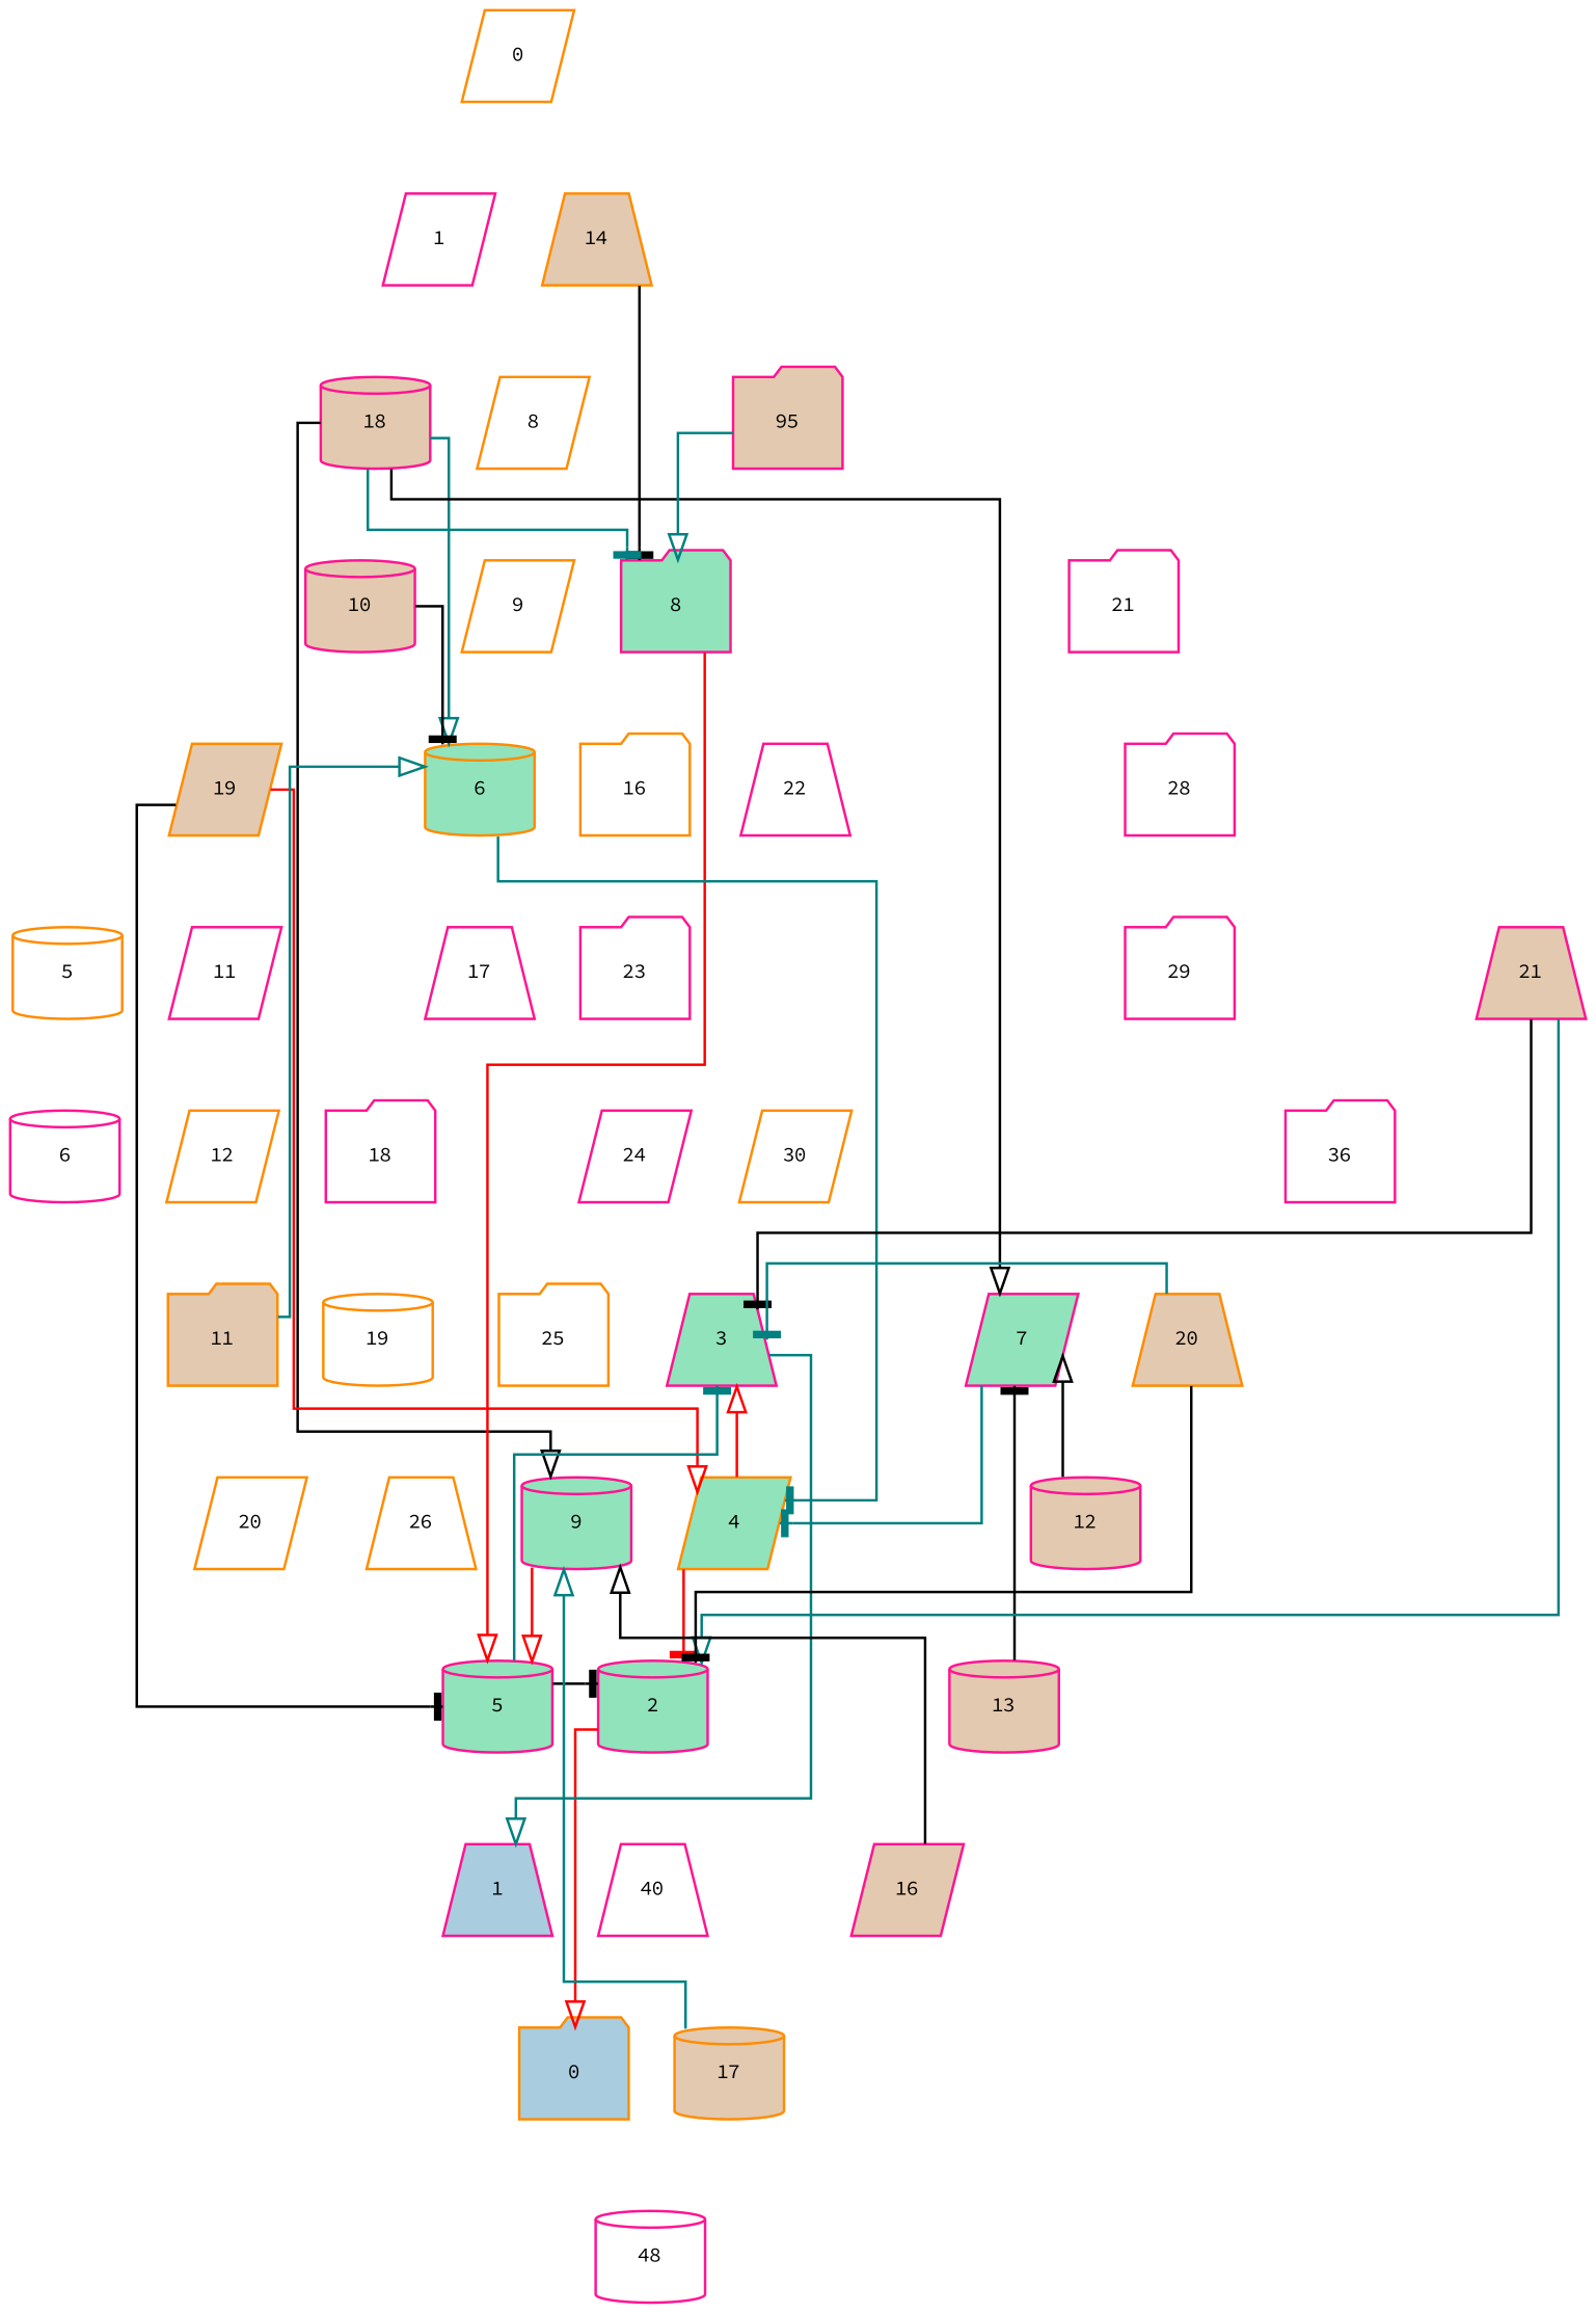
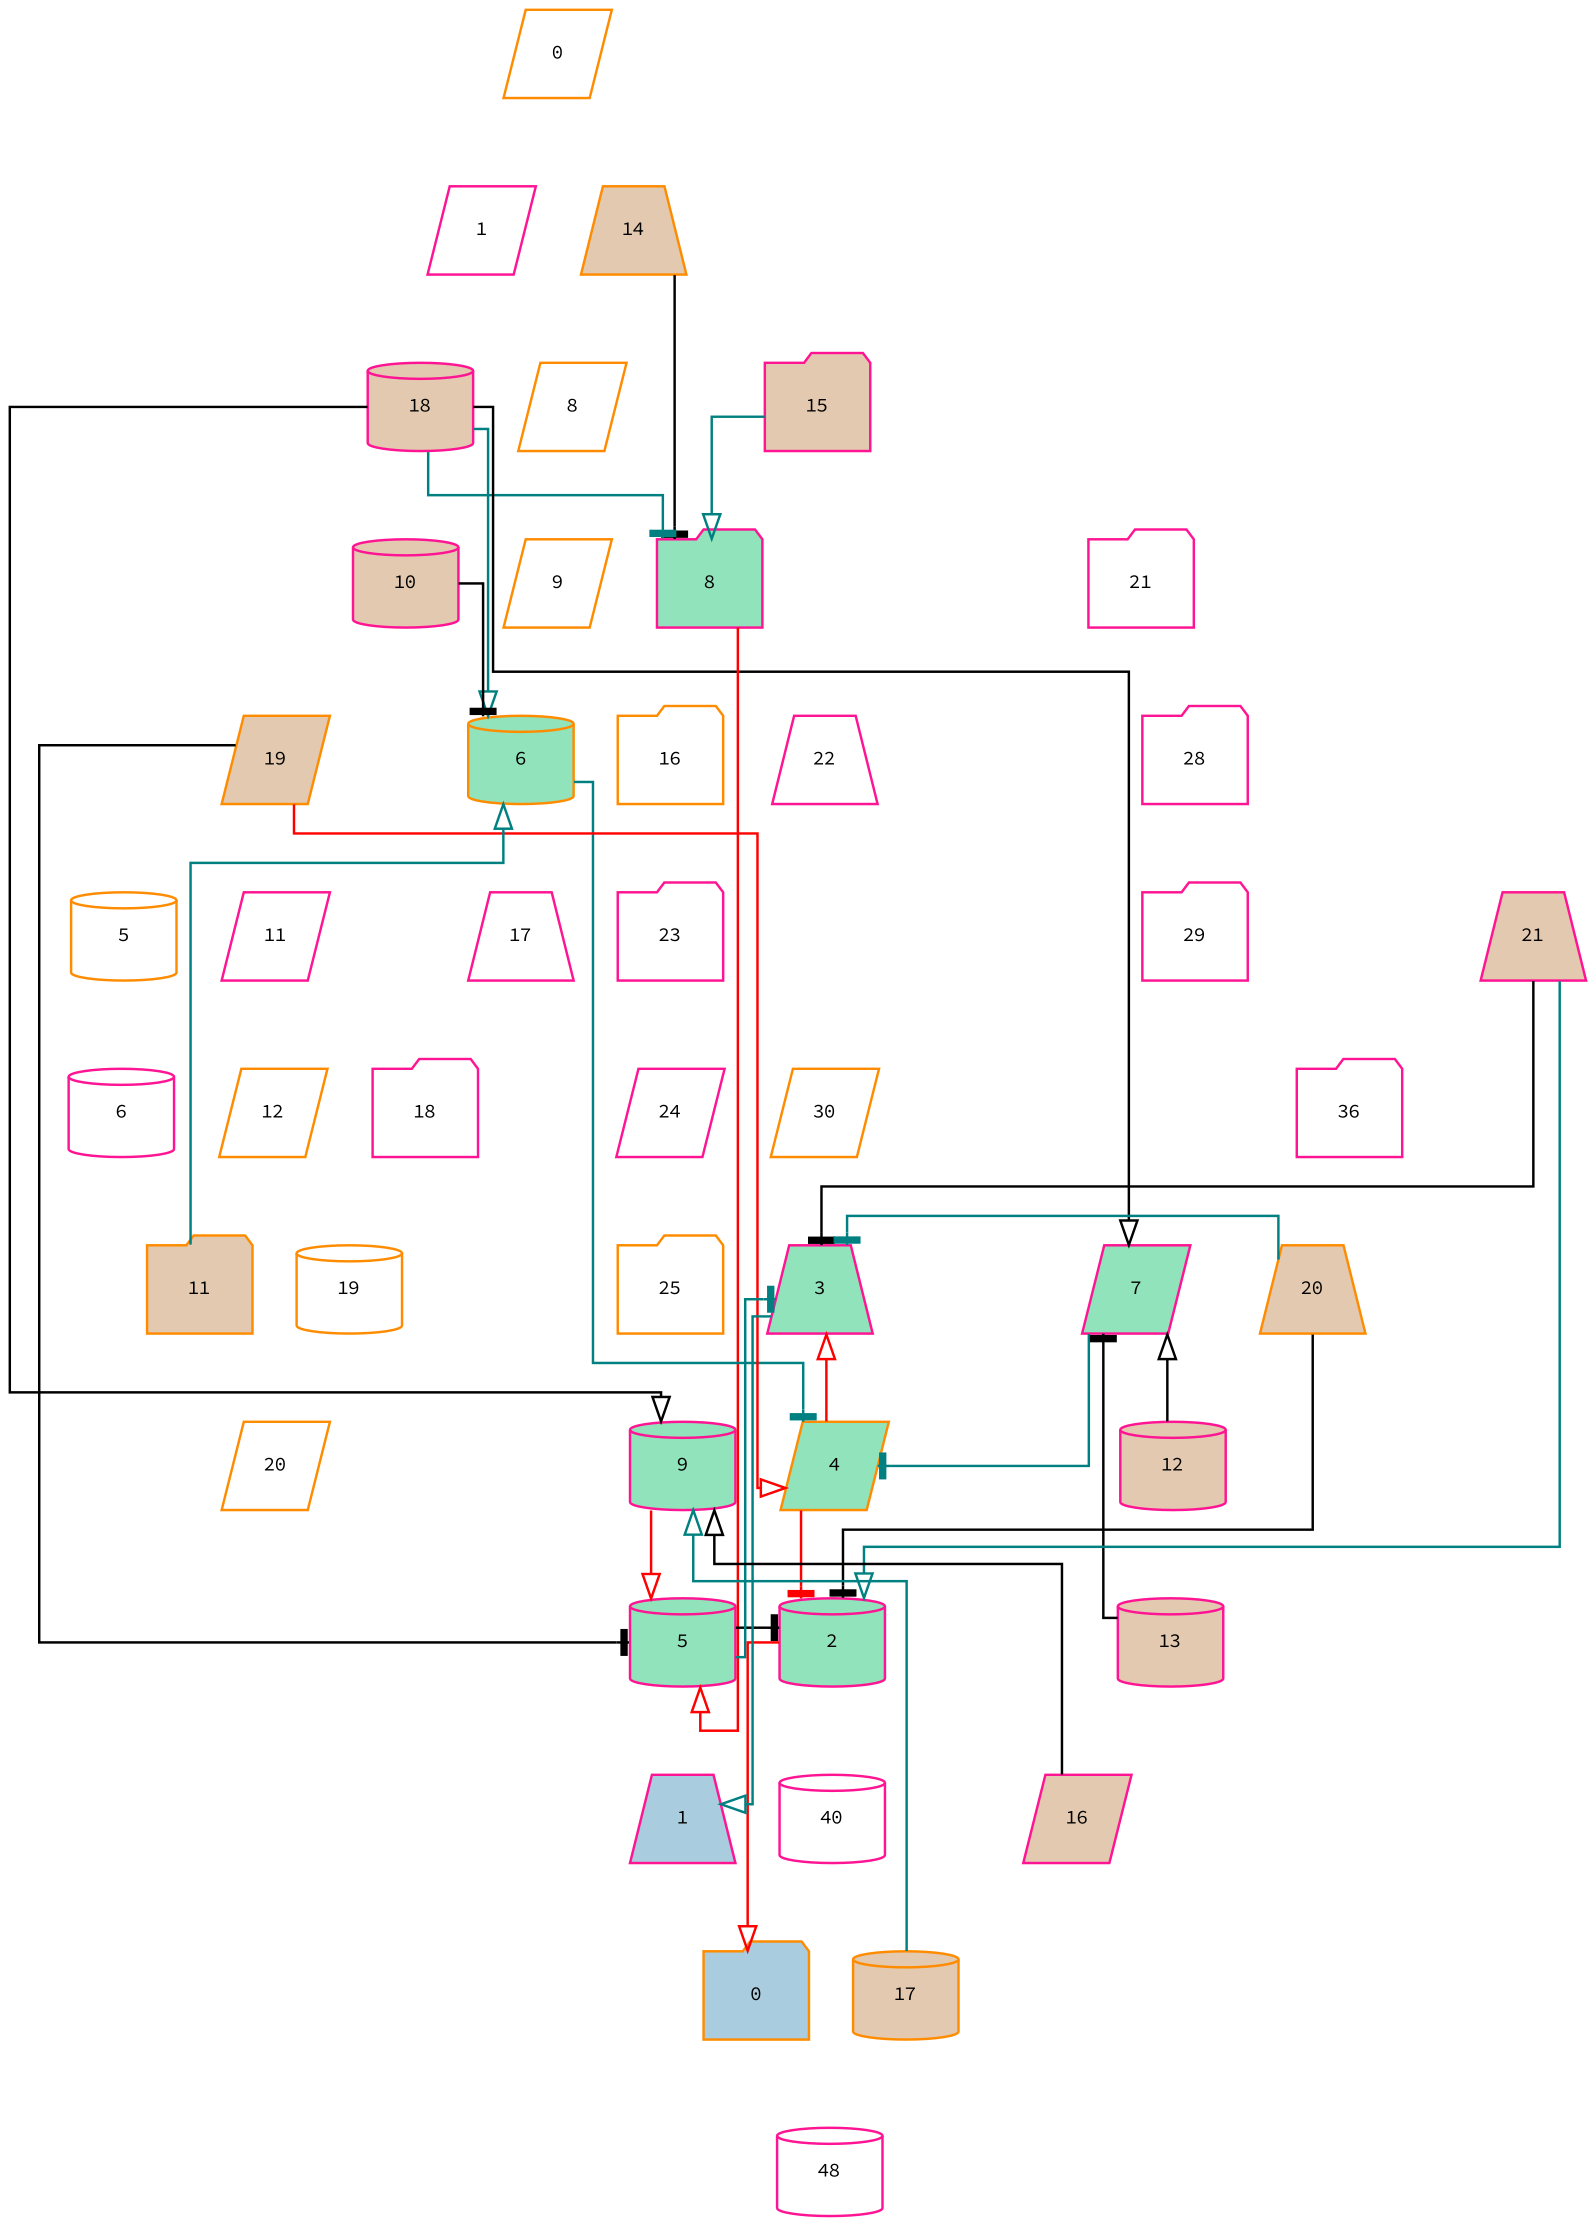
  digraph {
    fontname="Source Code Pro"
    rank=same
    rankdir=TB
    splines=ortho
    node [color=deeppink fillcolor="#ffffff" fixedsize=true fontname="Source Code Pro" fontsize=8 shape=cylinder style=filled]
    edge [constraint=true fontname="Source Code Pro" style=invis]
    n1 [color=darkorange label=0 shape=parallelogram width=0.6]
    n2 [label=1 shape=parallelogram width=0.6]
    n3 [color=darkorange fillcolor="#e3c9af" label=14 shape=trapezium width=0.6]
    n4 [fillcolor="#e3c9af" label=18 width=0.6]
    n5 [color=darkorange label=8 shape=parallelogram width=0.6]
    n6 [fillcolor="#91e3bb" label=8 shape=folder width=0.6]
-   n7 [fillcolor="#e3c9af" label=95 shape=folder width=0.6]
+   n7 [fillcolor="#e3c9af" label=15 shape=folder width=0.6]
    n8 [fillcolor="#e3c9af" label=10 width=0.6]
    n9 [color=darkorange label=9 shape=parallelogram width=0.6]
    n10 [color=darkorange fillcolor="#91e3bb" label=6 width=0.6]
    n11 [fillcolor="#91e3bb" label=9 width=0.6]
    n12 [fillcolor="#91e3bb" label=7 shape=parallelogram width=0.6]
    n13 [color=darkorange fillcolor="#e3c9af" label=19 shape=parallelogram width=0.6]
    n14 [color=darkorange label=16 shape=folder width=0.6]
    n15 [label=11 shape=parallelogram width=0.6]
    n16 [color=darkorange fillcolor="#91e3bb" label=4 shape=parallelogram width=0.6]
    n17 [label=17 shape=trapezium width=0.6]
    n18 [fillcolor="#91e3bb" label=5 width=0.6]
    n19 [label=22 shape=trapezium width=0.6]
    n20 [fillcolor="#91e3bb" label=2 width=0.6]
    n21 [fillcolor="#e3c9af" label=12 width=0.6]
    n22 [color=darkorange label=5 width=0.6]
    n23 [label=6 width=0.6]
    n24 [color=darkorange label=12 shape=parallelogram width=0.6]
    n25 [label=18 shape=folder width=0.6]
    n26 [fillcolor="#91e3bb" label=3 shape=trapezium width=0.6]
    n27 [fillcolor="#a9ccde" label=1 shape=trapezium width=0.6]
-   n28 [label=40 shape=trapezium width=0.6]
+   n28 [label=40 width=0.6]
    n29 [fillcolor="#e3c9af" label=13 width=0.6]
    n30 [color=darkorange fillcolor="#e3c9af" label=11 shape=folder width=0.6]
    n31 [color=darkorange label=19 width=0.6]
    n32 [color=darkorange label=20 shape=parallelogram width=0.6]
    n33 [label=21 shape=folder width=0.6]
    n34 [label=23 shape=folder width=0.6]
    n35 [label=24 shape=parallelogram width=0.6]
    n36 [color=darkorange label=25 shape=folder width=0.6]
-   n37 [color=darkorange label=26 shape=trapezium width=0.6]
    n38 [label=28 shape=folder width=0.6]
    n39 [label=29 shape=folder width=0.6]
    n40 [color=darkorange label=30 shape=parallelogram width=0.6]
    n41 [fillcolor="#e3c9af" label=21 shape=trapezium width=0.6]
    n42 [label=36 shape=folder width=0.6]
    n43 [color=darkorange fillcolor="#a9ccde" label=0 shape=folder width=0.6]
    n44 [color=darkorange fillcolor="#e3c9af" label=20 shape=trapezium width=0.6]
    n45 [fillcolor="#e3c9af" label=16 shape=parallelogram width=0.6]
    n46 [color=darkorange fillcolor="#e3c9af" label=17 width=0.6]
    n47 [label=48 width=0.6]
    n1 -> n2
    n1 -> n3
    n2 -> n4
    n2 -> n5
    n3 -> n5
    n3 -> n6 [arrowhead=tee color=black constraint=false style=vis]
    n3 -> n7
    n4 -> n6 [arrowhead=tee color=teal constraint=false style=vis]
    n4 -> n8
    n4 -> n9
    n4 -> n10 [arrowhead=onormal color=teal constraint=false style=vis]
    n4 -> n11 [arrowhead=onormal color=black constraint=false style=vis]
    n4 -> n12 [arrowhead=onormal color=black constraint=false style=vis]
    n5 -> n6
    n5 -> n9
    n6 -> n14
    n6 -> n18 [arrowhead=onormal color=red constraint=false style=vis]
    n6 -> n19
    n7 -> n6 [arrowhead=onormal color=teal constraint=false style=vis]
    n7 -> n6
    n7 -> n33
    n8 -> n10 [arrowhead=tee color=black constraint=false style=vis]
    n8 -> n10
    n8 -> n13
    n9 -> n10
    n9 -> n14
    n10 -> n15
    n10 -> n16 [arrowhead=tee color=teal constraint=false style=vis]
    n10 -> n17
    n11 -> n18 [arrowhead=onormal color=red constraint=false style=vis]
    n11 -> n18
    n11 -> n20
    n12 -> n16 [arrowhead=tee color=teal constraint=false style=vis]
    n12 -> n16
    n12 -> n21
    n13 -> n15
    n13 -> n16 [arrowhead=onormal color=red constraint=false style=vis]
    n13 -> n18 [arrowhead=tee color=black constraint=false style=vis]
    n13 -> n22
    n14 -> n17
    n14 -> n34
    n15 -> n24
    n15 -> n25
    n16 -> n20 [arrowhead=tee color=red constraint=false style=vis]
    n16 -> n20
    n16 -> n26 [arrowhead=onormal color=red constraint=false style=vis]
    n16 -> n29
    n17 -> n25
    n17 -> n35
    n18 -> n20 [arrowhead=tee color=black constraint=false style=vis]
    n18 -> n26 [arrowhead=tee color=teal constraint=false style=vis]
    n18 -> n27
    n18 -> n28
    n19 -> n34
    n19 -> n39
    n20 -> n28
    n20 -> n43 [arrowhead=onormal color=red constraint=false style=vis]
    n20 -> n45
    n21 -> n12 [arrowhead=onormal color=black constraint=false style=vis]
    n21 -> n29
    n22 -> n23
    n22 -> n24
    n23 -> n30
    n24 -> n30
    n24 -> n31
    n25 -> n31
    n25 -> n36
    n26 -> n11
    n26 -> n16
    n26 -> n27 [arrowhead=onormal color=teal constraint=false style=vis]
    n27 -> n43
    n28 -> n43
    n28 -> n46
    n29 -> n12 [arrowhead=tee color=black constraint=false style=vis]
    n29 -> n45
    n30 -> n10 [arrowhead=onormal color=teal constraint=false style=vis]
    n30 -> n32
    n31 -> n32
-   n31 -> n37
    n33 -> n19
    n33 -> n38
    n34 -> n35
    n34 -> n40
    n35 -> n26
    n35 -> n36
    n36 -> n11
-   n36 -> n37
-   n37 -> n18
    n38 -> n39
    n38 -> n41
    n39 -> n40
    n39 -> n42
    n40 -> n12
    n40 -> n26
    n41 -> n20 [arrowhead=onormal color=teal constraint=false style=vis]
    n41 -> n26 [arrowhead=tee color=black constraint=false style=vis]
    n41 -> n42
    n42 -> n12
    n42 -> n44
    n43 -> n47
    n44 -> n20 [arrowhead=tee color=black constraint=false style=vis]
    n44 -> n21
    n44 -> n26 [arrowhead=tee color=teal constraint=false style=vis]
    n45 -> n11 [arrowhead=onormal color=black constraint=false style=vis]
    n45 -> n46
    n46 -> n11 [arrowhead=onormal color=teal constraint=false style=vis]
    n46 -> n47
  }
